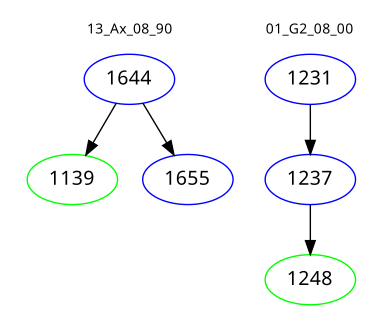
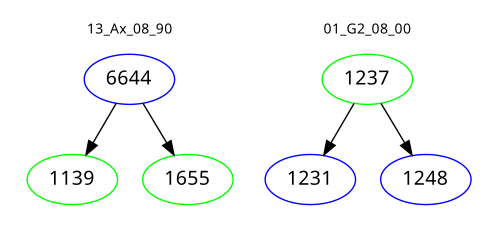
  digraph {
    fontname="Noto Sans"
    node [color=blue fontname="Noto Sans"]
    edge [color=black fontname="Noto Sans"]
-   n1 [label=1644]
+   n1 [label=6644]
    n2 [color=green label=1139]
-   n3 [label=1655]
-   n4 [label=1237]
+   n3 [color=green label=1655]
+   n4 [color=green label=1237]
    n5 [label=1231]
-   n6 [color=green label=1248]
+   n6 [label=1248]
    subgraph cluster_1 {
      color=white
      fontsize=10
      label="13_Ax_08_90"
      n1
      n2
      n3
    }
    subgraph cluster_2 {
      color=white
      fontsize=10
      label="01_G2_08_00"
      n4
      n5
      n6
    }
    n1 -> n2
    n1 -> n3
-   n5 -> n4
+   n4 -> n5
    n4 -> n6
  }
